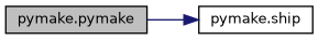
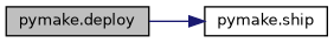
  digraph {
    rankdir=LR
    node [color=black fontname=Helvetica fontsize=10 shape=record style=filled]
-   n1 [fillcolor=grey75 fontcolor=black height=0.2 label="pymake.pymake" width=0.4]
+   n1 [fillcolor=grey75 fontcolor=black height=0.2 label="pymake.deploy" width=0.4]
    n2 [fillcolor=white height=0.2 label="pymake.ship" width=0.4]
    n1 -> n2 [color=midnightblue fontname=Helvetica fontsize=10 labelfontname=Helvetica labelfontsize=10 style=solid]
  }
